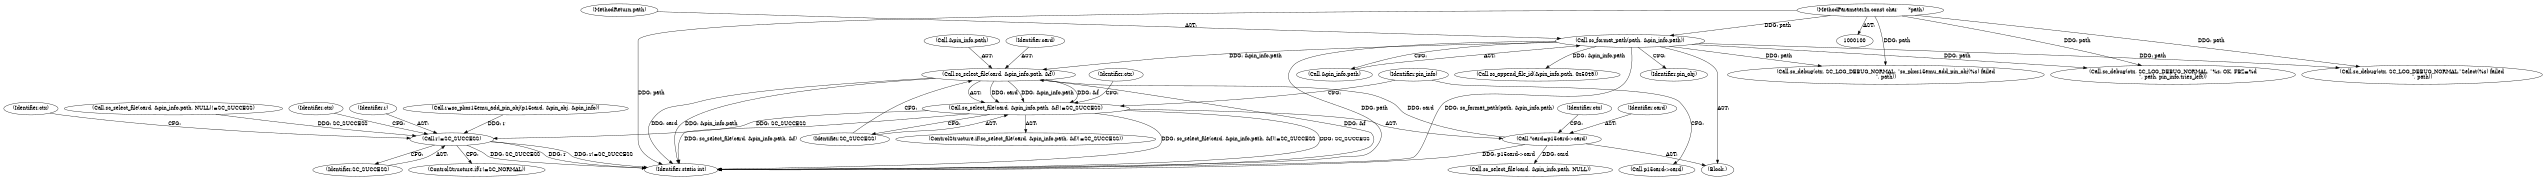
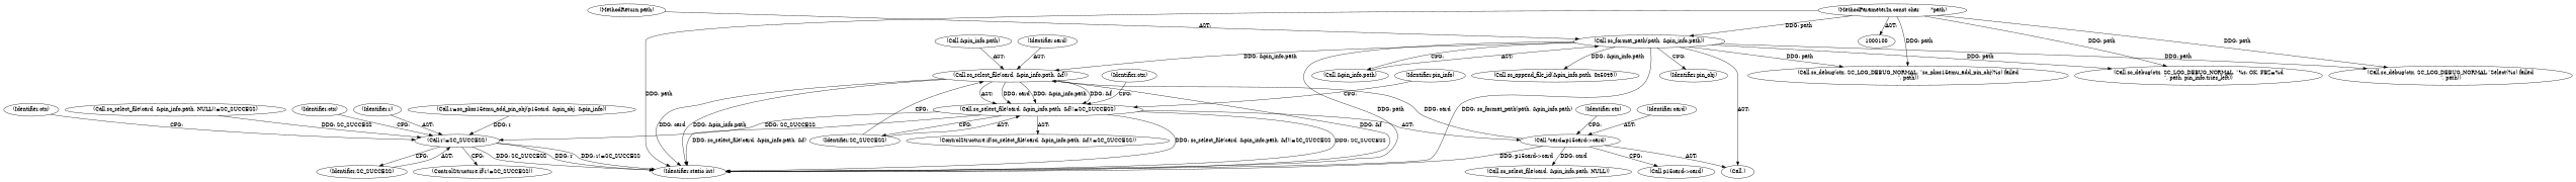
  digraph {
    n1 [label="(Call,sc_select_file(card, &pin_info.path, &f))"]
    n2 [label="(Call,sc_select_file(card, &pin_info.path, &f)!=SC_SUCCESS)"]
    n3 [label="(Identifier,static int)"]
    n4 [label="(Call,*card=p15card->card)"]
    n5 [label="(Call,r!=SC_SUCCESS)"]
    n6 [label="(Identifier,SC_SUCCESS)"]
    n7 [label="(ControlStructure,if(sc_select_file(card, &pin_info.path, &f)!=SC_SUCCESS))"]
-   n8 [label="(Block,)"]
+   n8 [label="(Call,)"]
    n9 [label="(Call,sc_select_file(card, &pin_info.path, NULL))"]
    n10 [label="(Call,p15card->card)"]
    n11 [label="(Call,sc_format_path(path, &pin_info.path))"]
    n12 [label="(Call,sc_debug(ctx, SC_LOG_DEBUG_NORMAL, \"%s: OK, FBZ=%d\n\", path, pin_info.tries_left))"]
    n13 [label="(Call,&pin_info.path)"]
    n14 [label="(Call,sc_append_file_id(&pin_info.path, 0x5049))"]
    n15 [label="(Call,sc_debug(ctx, SC_LOG_DEBUG_NORMAL,\"Select(%s) failed\n\", path))"]
    n16 [label="(Call,sc_debug(ctx, SC_LOG_DEBUG_NORMAL, \"sc_pkcs15emu_add_pin_obj(%s) failed\n\", path))"]
    n17 [label="(Identifier,pin_obj)"]
    n18 [label="(MethodParameterIn,const char       *path)"]
    1000100
    n20 [label="(Identifier,SC_SUCCESS)"]
-   n21 [label="(ControlStructure,if(r!=SC_NORMAL))"]
+   n21 [label="(ControlStructure,if(r!=SC_SUCCESS))"]
    n22 [label="(Call,r=sc_pkcs15emu_add_pin_obj(p15card, &pin_obj, &pin_info))"]
    n23 [label="(Identifier,card)"]
    n24 [label="(Call,&pin_info.path)"]
    n25 [label="(Identifier,ctx)"]
    n26 [label="(Call,sc_select_file(card, &pin_info.path, NULL)!=SC_SUCCESS)"]
    n27 [label="(MethodReturn,path)"]
    n28 [label="(Identifier,ctx)"]
    n29 [label="(Identifier,ctx)"]
    n30 [label="(Identifier,card)"]
    n31 [label="(Identifier,pin_info)"]
    n32 [label="(Identifier,ctx)"]
    n33 [label="(Identifier,r)"]
    n1 -> n2 [label="AST: "]
    n1 -> n2 [label="DDG: card"]
    n1 -> n2 [label="DDG: &pin_info.path"]
    n1 -> n2 [label="DDG: &f"]
    n1 -> n3 [label="DDG: &pin_info.path"]
    n1 -> n3 [label="DDG: card"]
    n1 -> n3 [label="DDG: &f"]
    n2 -> n3 [label="DDG: sc_select_file(card, &pin_info.path, &f)"]
    n2 -> n3 [label="DDG: sc_select_file(card, &pin_info.path, &f)!=SC_SUCCESS"]
    n2 -> n3 [label="DDG: SC_SUCCESS"]
    n2 -> n4 [label="AST: "]
    n2 -> n5 [label="DDG: SC_SUCCESS"]
    n2 -> n6 [label="CFG: "]
    n2 -> n7 [label="AST: "]
    n4 -> n1 [label="DDG: card"]
    n4 -> n3 [label="DDG: p15card->card"]
    n4 -> n8 [label="AST: "]
    n4 -> n9 [label="DDG: card"]
-   n31 -> n10 [label="CFG: "]
+   n4 -> n10 [label="CFG: "]
    n5 -> n3 [label="DDG: SC_SUCCESS"]
    n5 -> n3 [label="DDG: r"]
    n5 -> n3 [label="DDG: r!=SC_SUCCESS"]
    n5 -> n20 [label="CFG: "]
    n5 -> n21 [label="CFG: "]
    n6 -> n1 [label="CFG: "]
    n6 -> n2 [label="AST: "]
    n11 -> n1 [label="DDG: &pin_info.path"]
    n11 -> n3 [label="DDG: sc_format_path(path, &pin_info.path)"]
    n11 -> n3 [label="DDG: path"]
    n11 -> n8 [label="AST: "]
    n11 -> n12 [label="DDG: path"]
    n11 -> n13 [label="CFG: "]
    n11 -> n14 [label="DDG: &pin_info.path"]
    n11 -> n15 [label="DDG: path"]
    n11 -> n16 [label="DDG: path"]
    n11 -> n17 [label="CFG: "]
    n13 -> n11 [label="AST: "]
    n18 -> n3 [label="DDG: path"]
    n18 -> n11 [label="DDG: path"]
    n18 -> n12 [label="DDG: path"]
    n18 -> n15 [label="DDG: path"]
    n18 -> n16 [label="DDG: path"]
    n18 -> 1000100 [label="AST: "]
    n20 -> n5 [label="AST: "]
    n22 -> n5 [label="DDG: r"]
    n23 -> n4 [label="AST: "]
    n24 -> n1 [label="AST: "]
    n25 -> n5 [label="CFG: "]
    n26 -> n5 [label="DDG: SC_SUCCESS"]
    n27 -> n11 [label="AST: "]
    n28 -> n4 [label="CFG: "]
    n29 -> n5 [label="CFG: "]
    n30 -> n1 [label="AST: "]
    n31 -> n2 [label="CFG: "]
    n32 -> n2 [label="CFG: "]
    n33 -> n5 [label="AST: "]
  }
